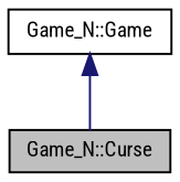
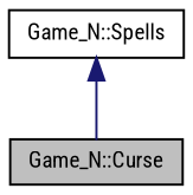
  digraph {
    fontname="Roboto Condensed"
    node [color=black fontname="Roboto Condensed" fontsize=10 shape=record style=filled]
    n1 [fillcolor=grey75 fontcolor=black height=0.2 label="Game_N::Curse" width=0.4]
-   n2 [fillcolor=white height=0.2 label="Game_N::Game" width=0.4]
+   n2 [fillcolor=white height=0.2 label="Game_N::Spells" width=0.4]
    n2 -> n1 [color=midnightblue dir=back fontname="Roboto Condensed" fontsize=10 labelfontname=Helvetica labelfontsize=10 style=solid]
  }
